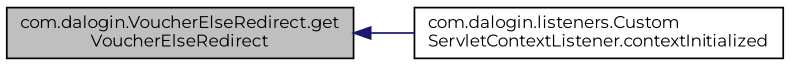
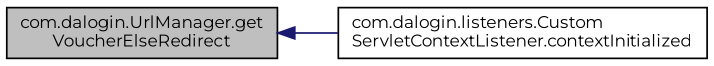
  digraph {
    rankdir=LR
    fontname=Montserrat
    node [color=black fontname=Montserrat fontsize=10 shape=record style=filled]
-   n1 [fillcolor=grey75 fontcolor=black height=0.2 label="com.dalogin.VoucherElseRedirect.get\lVoucherElseRedirect" width=0.4]
+   n1 [fillcolor=grey75 fontcolor=black height=0.2 label="com.dalogin.UrlManager.get\lVoucherElseRedirect" width=0.4]
    n2 [fillcolor=white height=0.2 label="com.dalogin.listeners.Custom\lServletContextListener.contextInitialized" width=0.4]
    n1 -> n2 [color=midnightblue dir=back fontname=Montserrat fontsize=10 labelfontname=Helvetica labelfontsize=10 style=solid]
  }
